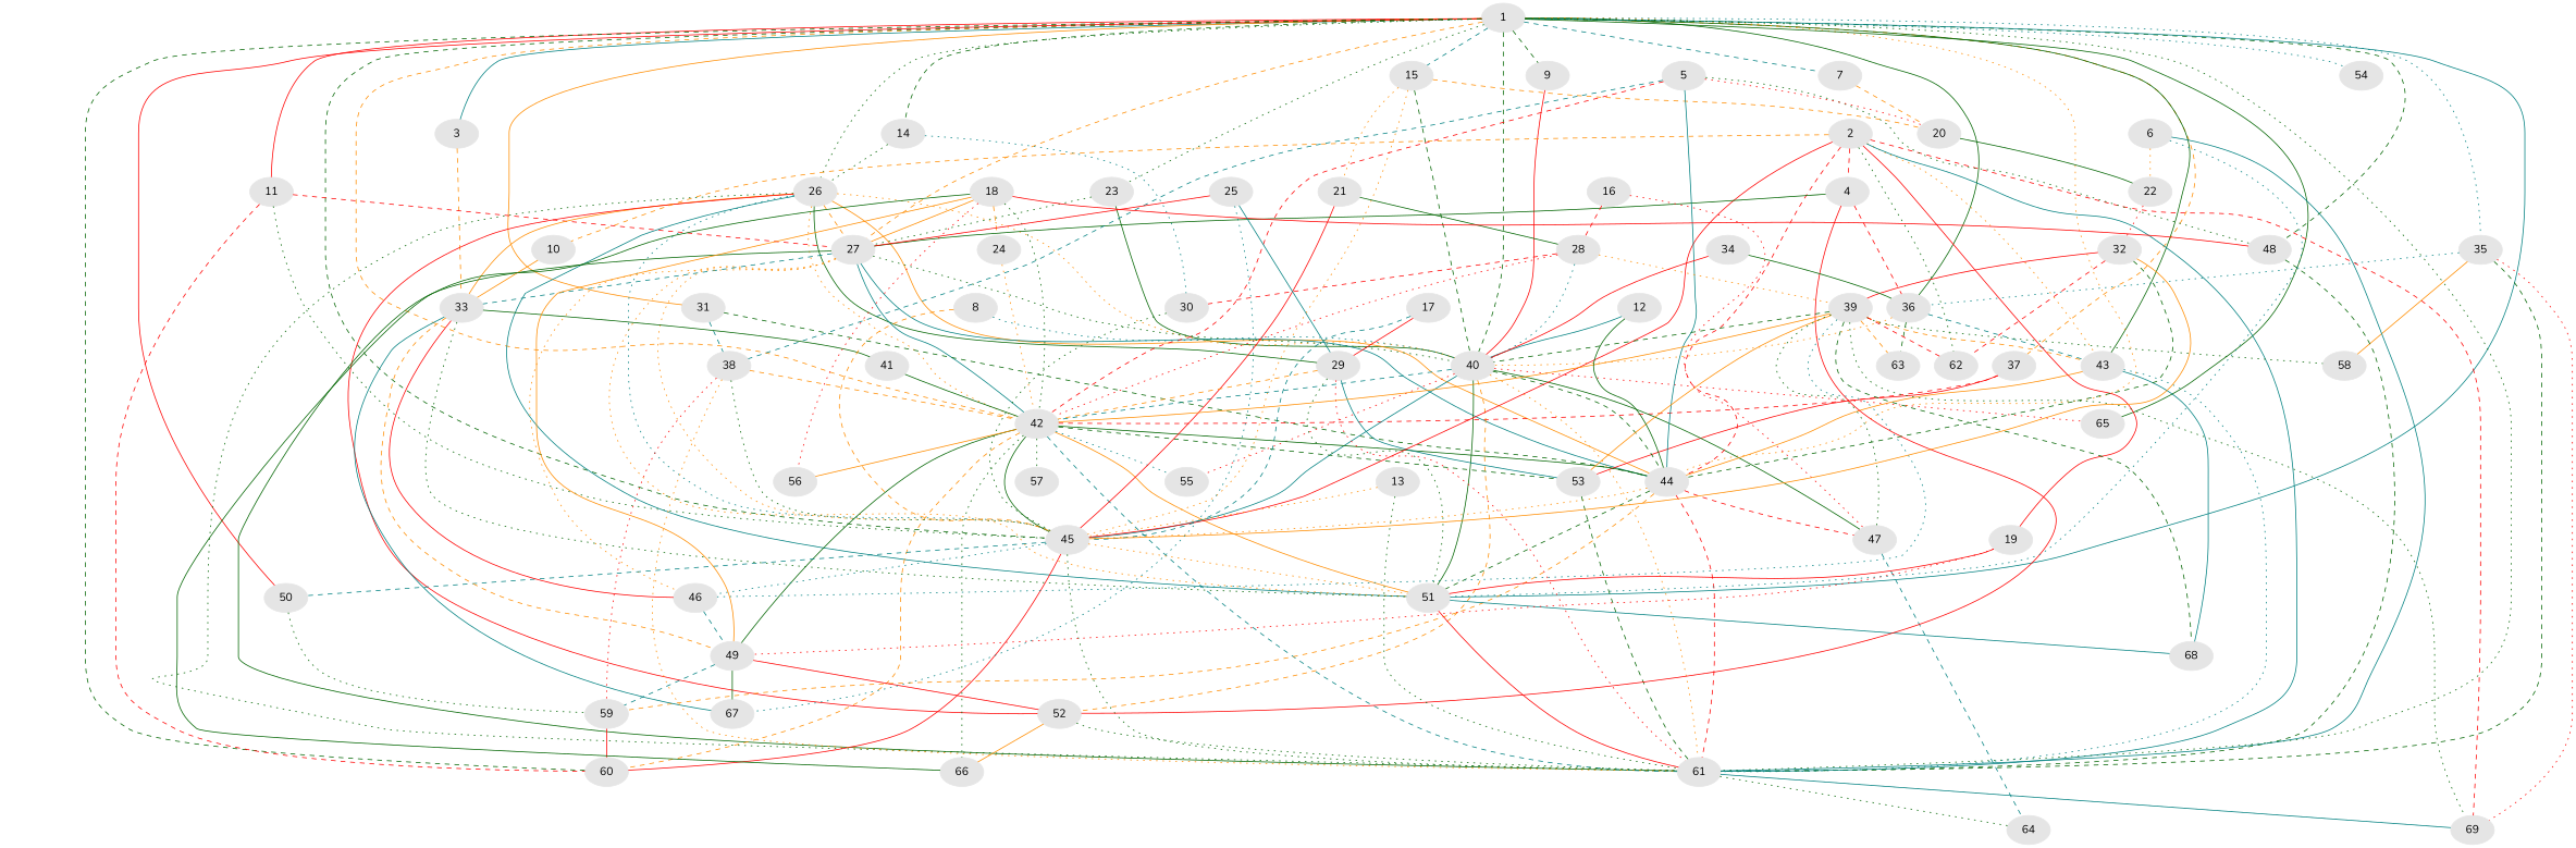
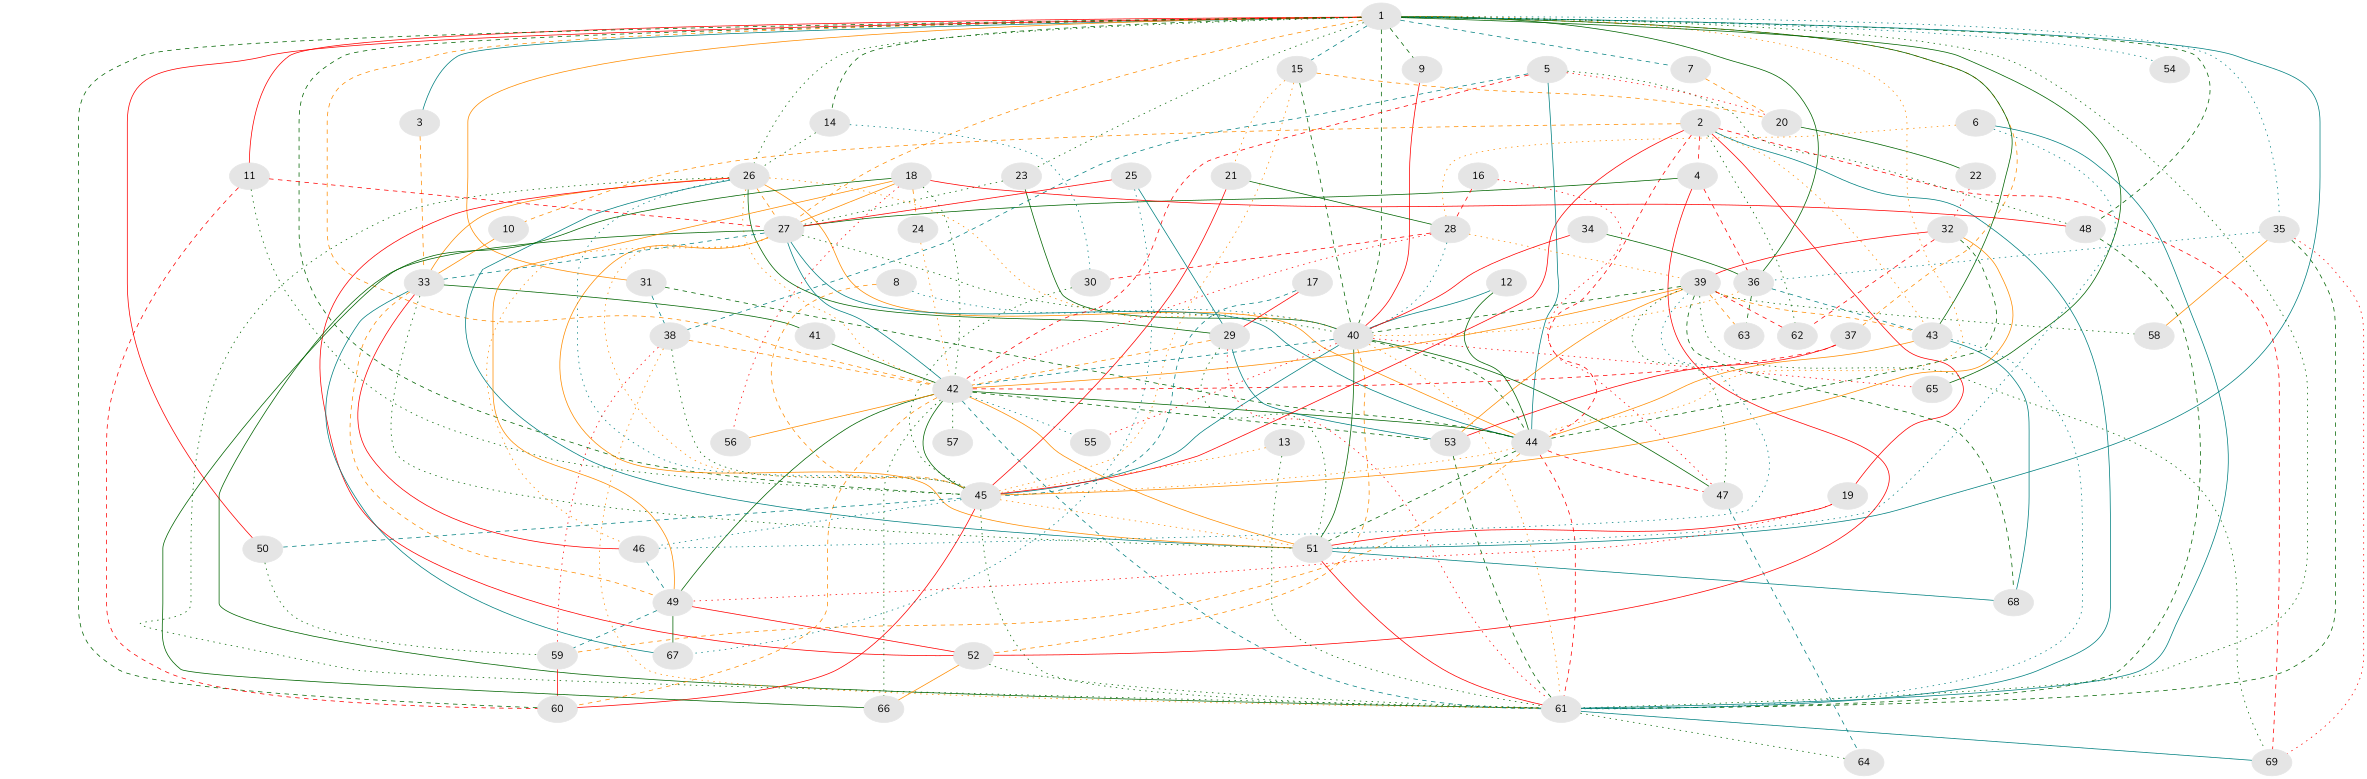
  graph {
    fontname=Nunito
    node [color=gray90 fontname=Nunito style=filled]
    edge [color=darkgreen fontname=Nunito style=solid weight=1.0]
    1
    3
    7
    9
    11
    14
    15
    23
    26
    27
    31
    35
    36
    37
    40
    42
    43
    44
    45
    48
    50
    51
    54
    60
    61
    65
    33
    20
    30
    21
    52
    29
    46
    38
    69
    58
    63
    53
    47
    55
    49
    56
    66
    57
    68
    59
    64
    2
    4
    10
    19
    62
    67
    41
    5
    22
    6
    28
    39
    8
    12
    13
    16
    17
    18
    24
    32
    25
    34
    1 -- 3 [color=teal]
    1 -- 7 [color=teal style=dashed]
    1 -- 9 [style=dashed]
    1 -- 11 [color=red]
    1 -- 14 [style=dashed]
    1 -- 15 [color=teal style=dashed]
    1 -- 23 [style=dotted]
    1 -- 26 [style=dotted weight=2.0]
    1 -- 27 [color=darkorange style=dashed weight=2.0]
    1 -- 31 [color=darkorange]
    1 -- 35 [color=teal style=dotted]
    1 -- 36
    1 -- 37 [color=darkorange style=dashed]
    1 -- 40 [style=dashed weight=2.0]
    1 -- 42 [color=darkorange style=dashed weight=2.0]
    1 -- 43
    1 -- 44 [color=darkorange style=dotted weight=2.0]
    1 -- 45 [style=dashed weight=3.0]
    1 -- 48 [style=dashed weight=2.0]
    1 -- 50 [color=red]
    1 -- 51 [color=teal weight=2.0]
    1 -- 54 [color=teal style=dotted weight=3.0]
    1 -- 60 [style=dashed]
    1 -- 61 [style=dotted weight=2.0]
    1 -- 65
    3 -- 33 [color=darkorange style=dashed]
    7 -- 20 [color=darkorange style=dashed]
    9 -- 40 [color=red]
    11 -- 27 [color=red style=dashed]
    11 -- 45 [style=dotted]
    11 -- 60 [color=red style=dashed]
    14 -- 26 [style=dotted]
    14 -- 30 [color=teal style=dotted]
    15 -- 40 [style=dashed]
    15 -- 45 [color=darkorange style=dotted]
    15 -- 20 [color=darkorange style=dashed]
    15 -- 21 [color=darkorange style=dotted]
    23 -- 27 [style=dotted]
    23 -- 40
    26 -- 27 [color=darkorange style=dashed]
    26 -- 40 [color=darkorange style=dotted]
    26 -- 42 [color=darkorange style=dotted]
    26 -- 44 [color=darkorange weight=2.0]
    26 -- 45 [color=teal style=dotted]
    26 -- 51 [color=teal]
    26 -- 61 [style=dotted]
    26 -- 33 [color=darkorange]
    26 -- 52 [color=red]
    26 -- 29
    27 -- 40 [style=dotted weight=2.0]
    27 -- 42 [color=teal]
    27 -- 44 [color=teal]
    27 -- 45 [color=darkorange style=dotted]
-   27 -- 51 [color=darkorange style=dotted]
+   27 -- 51 [color=darkorange]
    27 -- 61 [weight=2.0]
    27 -- 33 [color=teal style=dashed]
    27 -- 46 [color=darkorange style=dotted]
    31 -- 44 [style=dashed]
    31 -- 38 [color=teal style=dashed]
    35 -- 36 [color=teal style=dotted]
    35 -- 61 [style=dashed]
    35 -- 69 [color=red style=dotted]
    35 -- 58 [color=darkorange]
    36 -- 40 [color=darkorange style=dotted]
    36 -- 43 [color=teal style=dashed]
    36 -- 63 [style=dashed]
    37 -- 42 [color=red style=dashed]
    37 -- 53 [color=red]
    40 -- 42 [color=teal style=dashed]
    40 -- 44 [style=dashed]
    40 -- 45 [color=teal]
    40 -- 51
    40 -- 61 [color=darkorange style=dotted]
    40 -- 65 [color=red style=dotted]
    40 -- 52 [color=darkorange style=dashed]
    40 -- 47
    40 -- 55 [color=red style=dotted]
    42 -- 44
    42 -- 45
    42 -- 51 [color=darkorange weight=2.0]
    42 -- 60 [color=darkorange style=dashed]
    42 -- 61 [color=teal style=dashed]
    42 -- 53 [style=dashed]
    42 -- 55 [color=teal style=dotted]
    42 -- 49
    42 -- 56 [color=darkorange]
    42 -- 66 [style=dotted]
    42 -- 57 [style=dotted weight=2.0]
    43 -- 44 [color=darkorange]
    43 -- 61 [color=teal style=dotted]
    43 -- 68 [color=teal]
    44 -- 45 [color=darkorange style=dotted weight=2.0]
    44 -- 51 [style=dashed]
    44 -- 61 [color=red style=dashed weight=2.0]
    44 -- 47 [color=red style=dashed]
    44 -- 59 [color=darkorange style=dashed]
    45 -- 50 [color=teal style=dashed]
    45 -- 51 [color=darkorange style=dotted weight=3.0]
    45 -- 60 [color=red]
    45 -- 61 [style=dotted]
    45 -- 46 [color=teal style=dotted]
    48 -- 61 [style=dashed]
    50 -- 59 [style=dotted]
    51 -- 61 [color=red]
    51 -- 68 [color=teal]
    61 -- 69 [color=teal]
    61 -- 64 [style=dotted]
    33 -- 51 [style=dotted]
    33 -- 46 [color=red]
    33 -- 49 [color=darkorange style=dashed]
    33 -- 67 [color=teal]
    33 -- 41
    20 -- 22
    30 -- 45 [style=dotted]
    21 -- 45 [color=red]
    21 -- 28
    52 -- 61 [style=dotted]
    52 -- 66 [color=darkorange]
    29 -- 42 [color=darkorange style=dashed]
    29 -- 51 [style=dotted]
    29 -- 61 [color=red style=dotted]
    29 -- 53 [color=teal]
    46 -- 49 [color=teal style=dashed]
    38 -- 42 [color=darkorange style=dashed]
    38 -- 45 [style=dotted]
    38 -- 61 [color=darkorange style=dotted]
    38 -- 59 [color=red style=dotted]
    53 -- 61 [style=dashed]
    47 -- 64 [color=teal style=dashed]
    49 -- 52 [color=red]
    49 -- 59 [color=teal style=dashed weight=2.0]
    49 -- 67
    59 -- 60 [color=red]
    2 -- 43 [color=darkorange style=dotted]
    2 -- 44 [color=red style=dashed]
    2 -- 45 [color=red]
    2 -- 61 [color=teal weight=2.0]
    2 -- 69 [color=red style=dashed]
    2 -- 4 [color=red style=dashed]
    2 -- 10 [color=darkorange style=dashed]
    2 -- 19 [color=red]
    2 -- 62 [style=dotted]
    4 -- 27
    4 -- 36 [color=red style=dashed]
    4 -- 52 [color=red]
    10 -- 33 [color=darkorange]
    19 -- 51 [color=red]
    19 -- 49 [color=red style=dotted]
    41 -- 42
    5 -- 42 [color=red style=dashed]
    5 -- 44 [color=teal]
    5 -- 48 [style=dotted]
    5 -- 20 [color=red style=dotted]
    5 -- 38 [color=teal style=dashed]
    22 -- 32 [color=red style=dotted]
    6 -- 51 [color=teal style=dotted]
    6 -- 61 [color=teal]
-   6 -- 22 [color=darkorange style=dotted]
+   6 -- 28 [color=darkorange style=dotted]
    28 -- 40 [color=teal style=dotted]
    28 -- 42 [color=red style=dotted]
    28 -- 30 [color=red style=dashed]
    28 -- 39 [color=darkorange style=dotted weight=2.0]
    39 -- 40 [style=dashed]
    39 -- 42 [color=darkorange]
    39 -- 43 [color=darkorange style=dashed]
    39 -- 46 [color=teal style=dotted weight=2.0]
    39 -- 69 [style=dotted]
    39 -- 58 [style=dotted]
    39 -- 63 [color=darkorange style=dashed]
    39 -- 53 [color=darkorange]
    39 -- 47 [style=dotted weight=2.0]
    39 -- 68 [style=dashed]
    39 -- 62 [color=red style=dashed]
    8 -- 40 [color=teal style=dotted]
    8 -- 45 [color=darkorange style=dashed]
    12 -- 40 [color=teal]
    12 -- 44
    13 -- 45 [color=darkorange style=dotted]
    13 -- 61 [style=dotted]
    16 -- 47 [color=red style=dotted]
    16 -- 28 [color=red style=dashed]
    17 -- 45 [color=teal style=dashed]
    17 -- 29 [color=red]
    18 -- 27 [color=darkorange]
    18 -- 42 [style=dotted]
    18 -- 48 [color=red]
    18 -- 49 [color=darkorange]
    18 -- 56 [color=red style=dotted]
    18 -- 66
    18 -- 24 [color=darkorange style=dashed]
    24 -- 42 [color=darkorange style=dotted]
    32 -- 44 [style=dashed]
    32 -- 45 [color=darkorange]
    32 -- 62 [color=red style=dashed]
    32 -- 39 [color=red]
    25 -- 27 [color=red]
    25 -- 29 [color=teal]
    25 -- 67 [color=teal style=dotted]
    34 -- 36
    34 -- 40 [color=red]
  }
